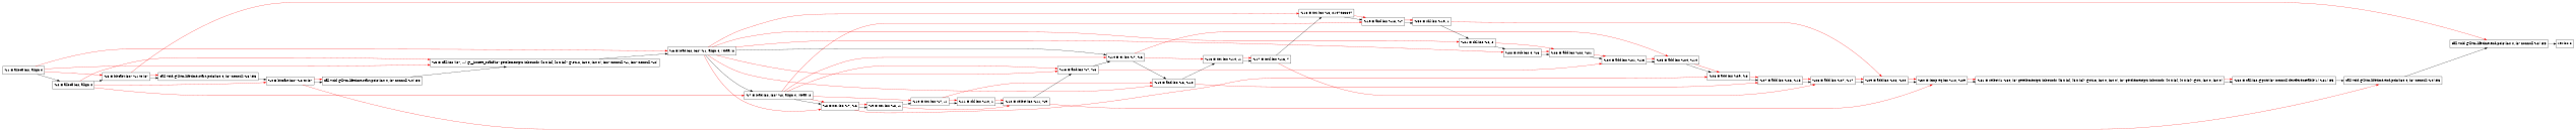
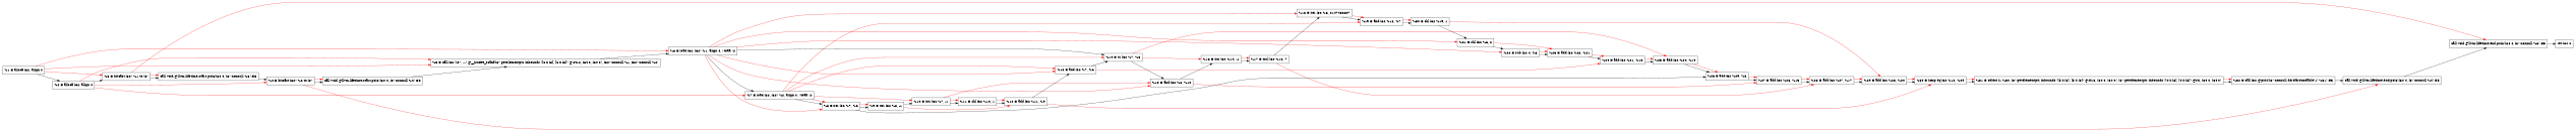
  digraph {
    rankdir=LR
    node [shape=record]
    edge [color=red]
    n1 [label="  %1 = alloca i32, align 4"]
    n2 [label="  %2 = alloca i32, align 4"]
    n3 [label="  %3 = bitcast i32* %1 to i8*"]
    n4 [label="  %5 = call i32 (i8*, ...) @__isoc99_scanf(i8* getelementptr inbounds ([6 x i8], [6 x i8]* @.str.2, i64 0, i64 0), i32* nonnull %1, i32* nonnull %2)"]
    n5 [label="  %6 = load i32, i32* %1, align 4, !tbaa !2"]
    n6 [label="  %4 = bitcast i32* %2 to i8*"]
    n7 [label="  %7 = load i32, i32* %2, align 4, !tbaa !2"]
    n8 [label="  call void @llvm.lifetime.start.p0i8(i64 4, i8* nonnull %3) #5"]
    n9 [label="  call void @llvm.lifetime.end.p0i8(i64 4, i8* nonnull %3) #5"]
    n10 [label="  %8 = xor i32 %7, %6"]
    n11 [label="  %13 = and i32 %7, %6"]
    n12 [label="  %14 = or i32 %7, %6"]
    n13 [label="  %15 = and i32 %6, %10"]
    n14 [label="  %18 = xor i32 %6, 2147483647"]
    n15 [label="  %21 = shl i32 %6, 2"]
    n16 [label="  %22 = sub i32 4, %6"]
    n17 [label="  call void @llvm.lifetime.start.p0i8(i64 4, i8* nonnull %4) #5"]
    n18 [label="  call void @llvm.lifetime.end.p0i8(i64 4, i8* nonnull %4) #5"]
    n19 [label="  %10 = xor i32 %7, -1"]
    n20 [label="  %19 = and i32 %18, %7"]
    n21 [label="  ret i32 0"]
    n22 [label="  %9 = xor i32 %8, -1"]
    n23 [label="%26 = add i32 %29, %8"]
    n24 [label="%24 = add i32 %21, %13"]
    n25 [label="  %16 = xor i32 %14, -1"]
    n26 [label="  %25 = add i32 %24, %14"]
    n27 [label="  %27 = add i32 %26, %15"]
    n28 [label="  %23 = add i32 %22, %21"]
    n29 [label="  %11 = shl i32 %10, 1"]
    n30 [label="%50 = shl i32 %19, 1"]
-   n31 [label="%12 = select i32 %11, %9"]
+   n31 [label="  %12 = add i32 %11, %9"]
    n32 [label="  %30 = icmp eq i32 %12, %29"]
    n33 [label="  %31 = select i1 %30, i8* getelementptr inbounds ([5 x i8], [5 x i8]* @str.3, i64 0, i64 0), i8* getelementptr inbounds ([4 x i8], [4 x i8]* @str, i64 0, i64 0)"]
    n34 [label="  %17 = mul i32 %16, 7"]
    n35 [label="  %28 = add i32 %27, %17"]
    n36 [label="  %29 = add i32 %28, %20"]
    n37 [label="  %32 = call i32 @puts(i8* nonnull dereferenceable(1) %31) #5"]
    n1 -> n2 [color=""]
    n1 -> n3
    n1 -> n4
    n1 -> n5
    n2 -> n3 [color=""]
    n2 -> n4
    n2 -> n6
    n2 -> n7
    n3 -> n8 [color=""]
    n3 -> n8
    n3 -> n9
    n4 -> n5 [color=""]
    n5 -> n7 [color=""]
    n5 -> n10
    n5 -> n11
    n5 -> n12 [color=black]
    n5 -> n13
    n5 -> n14
    n5 -> n15
    n5 -> n16
    n6 -> n17 [color=""]
    n6 -> n17
    n6 -> n18
    n7 -> n10 [color=""]
    n7 -> n10
    n7 -> n11
    n7 -> n12
    n7 -> n19
    n7 -> n20
    n8 -> n6 [color=""]
    n9 -> n21 [color=""]
    n10 -> n22 [color=""]
    n10 -> n22
-   n10 -> n23
+   n10 -> n23 [color=black]
    n11 -> n12 [color=""]
    n11 -> n24
    n12 -> n13 [color=""]
    n12 -> n25
    n12 -> n26
    n13 -> n25 [color=""]
    n13 -> n27
    n14 -> n20 [color=""]
    n14 -> n20
    n15 -> n16 [color=""]
    n15 -> n28
    n16 -> n28 [color=""]
    n16 -> n28
    n17 -> n4 [color=""]
    n18 -> n9 [color=""]
    n19 -> n13
    n19 -> n29 [color=""]
    n19 -> n29
    n20 -> n30 [color=""]
    n20 -> n30
    n22 -> n19 [color=""]
    n22 -> n31
    n23 -> n27 [color=""]
    n23 -> n27
    n24 -> n26 [color=""]
    n24 -> n26
    n25 -> n34 [color=""]
    n25 -> n34
    n26 -> n23 [color=""]
    n26 -> n23
    n27 -> n35 [color=""]
    n27 -> n35
    n28 -> n24 [color=""]
    n28 -> n24
    n29 -> n31 [color=""]
    n29 -> n31
    n30 -> n15 [color=""]
    n30 -> n36
    n31 -> n11 [color=""]
    n31 -> n32
    n32 -> n33 [color=""]
    n32 -> n33
    n33 -> n37 [color=""]
    n33 -> n37
    n34 -> n14 [color=""]
    n34 -> n35
    n35 -> n36 [color=""]
    n35 -> n36
    n36 -> n32 [color=""]
    n36 -> n32
    n37 -> n18 [color=""]
  }
